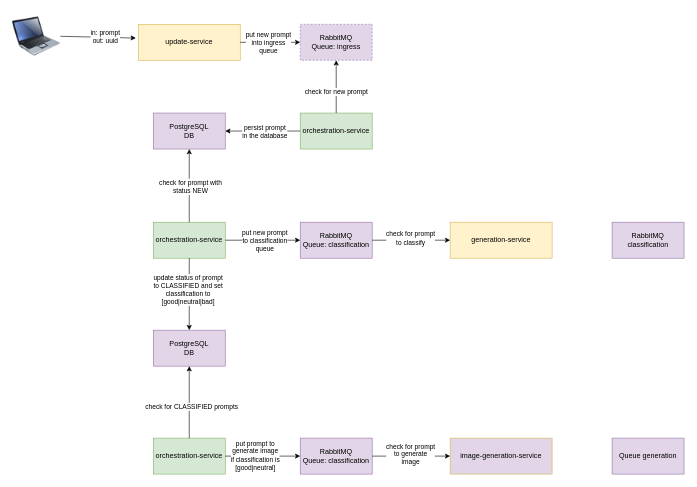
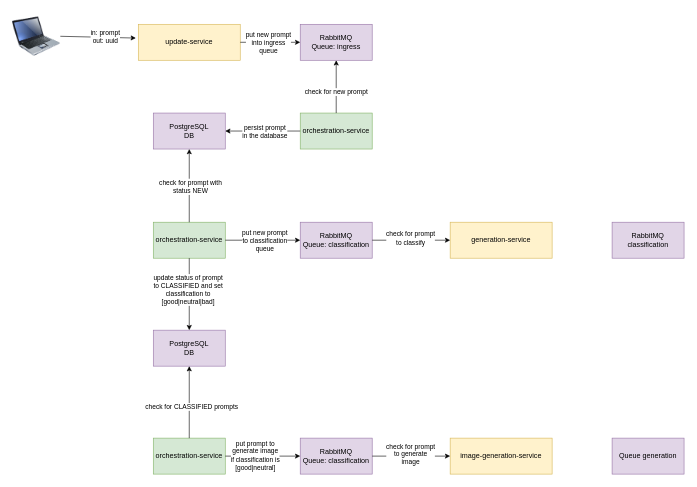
  <mxCell id="0" />
  <mxCell id="1" parent="0" />
  <mxCell id="2" value="" style="image;html=1;image=img/lib/clip_art/computers/Laptop_128x128.png" vertex="1" parent="1"><mxGeometry x="20" y="20" width="80" height="80" as="geometry" /></mxCell>
  <mxCell id="3" value="PostgreSQL&lt;br&gt;DB" style="rounded=0;whiteSpace=wrap;html=1;fillColor=#e1d5e7;strokeColor=#9673a6;" vertex="1" parent="1"><mxGeometry x="255" y="188" width="120" height="60" as="geometry" /></mxCell>
  <mxCell id="4" value="orchestration-service" style="rounded=0;whiteSpace=wrap;html=1;fillColor=#d5e8d4;strokeColor=#82b366;" vertex="1" parent="1"><mxGeometry x="500" y="188" width="120" height="60" as="geometry" /></mxCell>
- <mxCell id="5" value="RabbitMQ&lt;br&gt;Queue: ingress" style="rounded=0;whiteSpace=wrap;html=1;fillColor=#e1d5e7;strokeColor=#9673a6;dashed=1;" vertex="1" parent="1"><mxGeometry x="500" y="40" width="120" height="60" as="geometry" /></mxCell>
+ <mxCell id="5" value="RabbitMQ&lt;br&gt;Queue: ingress" style="rounded=0;whiteSpace=wrap;html=1;fillColor=#e1d5e7;strokeColor=#9673a6;" vertex="1" parent="1"><mxGeometry x="500" y="40" width="120" height="60" as="geometry" /></mxCell>
  <mxCell id="6" value="" style="endArrow=classic;html=1;rounded=0;exitX=1;exitY=0.5;exitDx=0;exitDy=0;entryX=-0.024;entryY=0.383;entryDx=0;entryDy=0;entryPerimeter=0;" edge="1" parent="1" source="2" target="10"><mxGeometry width="50" height="50" relative="1" as="geometry"><mxPoint x="230" y="300" as="sourcePoint" /><mxPoint x="430" y="280" as="targetPoint" /></mxGeometry></mxCell>
  <mxCell id="7" value="in: prompt&lt;br&gt;out: uuid" style="edgeLabel;html=1;align=center;verticalAlign=middle;resizable=0;points=[];" vertex="1" connectable="0" parent="6"><mxGeometry x="0.174" y="1" relative="1" as="geometry"><mxPoint as="offset" /></mxGeometry></mxCell>
  <mxCell id="8" value="generation-service" style="rounded=0;whiteSpace=wrap;html=1;fillColor=#fff2cc;strokeColor=#d6b656;" vertex="1" parent="1"><mxGeometry x="750" y="370" width="170" height="60" as="geometry" /></mxCell>
- <mxCell id="9" value="image-generation-service" style="rounded=0;whiteSpace=wrap;html=1;fillColor=#e1d5e7;strokeColor=#d6b656;" vertex="1" parent="1"><mxGeometry x="750" y="730" width="170" height="60" as="geometry" /></mxCell>
+ <mxCell id="9" value="image-generation-service" style="rounded=0;whiteSpace=wrap;html=1;fillColor=#fff2cc;strokeColor=#d6b656;" vertex="1" parent="1"><mxGeometry x="750" y="730" width="170" height="60" as="geometry" /></mxCell>
  <mxCell id="10" value="update-service" style="rounded=0;whiteSpace=wrap;html=1;fillColor=#fff2cc;strokeColor=#d6b656;" vertex="1" parent="1"><mxGeometry x="230" y="40" width="170" height="60" as="geometry" /></mxCell>
  <mxCell id="11" value="" style="endArrow=classic;html=1;rounded=0;exitX=1;exitY=0.5;exitDx=0;exitDy=0;entryX=0;entryY=0.5;entryDx=0;entryDy=0;" edge="1" parent="1" source="10" target="5"><mxGeometry width="50" height="50" relative="1" as="geometry"><mxPoint x="380" y="330" as="sourcePoint" /><mxPoint x="430" y="280" as="targetPoint" /></mxGeometry></mxCell>
  <mxCell id="12" value="put new prompt&lt;br&gt;into ingress&lt;br&gt;queue" style="edgeLabel;html=1;align=center;verticalAlign=middle;resizable=0;points=[];" vertex="1" connectable="0" parent="11"><mxGeometry x="-0.08" relative="1" as="geometry"><mxPoint as="offset" /></mxGeometry></mxCell>
  <mxCell id="13" value="" style="endArrow=classic;html=1;rounded=0;exitX=0.5;exitY=0;exitDx=0;exitDy=0;entryX=0.5;entryY=1;entryDx=0;entryDy=0;" edge="1" parent="1" source="4" target="5"><mxGeometry width="50" height="50" relative="1" as="geometry"><mxPoint x="380" y="330" as="sourcePoint" /><mxPoint x="430" y="280" as="targetPoint" /></mxGeometry></mxCell>
  <mxCell id="14" value="check for new prompt" style="edgeLabel;html=1;align=center;verticalAlign=middle;resizable=0;points=[];" vertex="1" connectable="0" parent="13"><mxGeometry x="-0.171" y="1" relative="1" as="geometry"><mxPoint as="offset" /></mxGeometry></mxCell>
  <mxCell id="15" value="" style="endArrow=classic;html=1;rounded=0;exitX=0;exitY=0.5;exitDx=0;exitDy=0;entryX=1;entryY=0.5;entryDx=0;entryDy=0;" edge="1" parent="1" source="4" target="3"><mxGeometry width="50" height="50" relative="1" as="geometry"><mxPoint x="380" y="278" as="sourcePoint" /><mxPoint x="430" y="228" as="targetPoint" /></mxGeometry></mxCell>
  <mxCell id="16" value="persist prompt&lt;br&gt;in the database" style="edgeLabel;html=1;align=center;verticalAlign=middle;resizable=0;points=[];" vertex="1" connectable="0" parent="15"><mxGeometry x="0.232" y="-3" relative="1" as="geometry"><mxPoint x="17" y="3" as="offset" /></mxGeometry></mxCell>
  <mxCell id="17" value="orchestration-service" style="rounded=0;whiteSpace=wrap;html=1;fillColor=#d5e8d4;strokeColor=#82b366;" vertex="1" parent="1"><mxGeometry x="255" y="370" width="120" height="60" as="geometry" /></mxCell>
  <mxCell id="18" value="" style="endArrow=classic;html=1;rounded=0;entryX=0.5;entryY=1;entryDx=0;entryDy=0;exitX=0.5;exitY=0;exitDx=0;exitDy=0;" edge="1" parent="1" source="17" target="3"><mxGeometry width="50" height="50" relative="1" as="geometry"><mxPoint x="315" y="360" as="sourcePoint" /><mxPoint x="430" y="280" as="targetPoint" /></mxGeometry></mxCell>
  <mxCell id="19" value="check for prompt with&lt;br&gt;status NEW" style="edgeLabel;html=1;align=center;verticalAlign=middle;resizable=0;points=[];" vertex="1" connectable="0" parent="18"><mxGeometry x="-0.024" y="-1" relative="1" as="geometry"><mxPoint as="offset" /></mxGeometry></mxCell>
  <mxCell id="20" value="RabbitMQ&lt;br&gt;Queue: classification" style="rounded=0;whiteSpace=wrap;html=1;fillColor=#e1d5e7;strokeColor=#9673a6;" vertex="1" parent="1"><mxGeometry x="500" y="370" width="120" height="60" as="geometry" /></mxCell>
  <mxCell id="21" value="" style="endArrow=classic;html=1;rounded=0;exitX=1;exitY=0.5;exitDx=0;exitDy=0;entryX=0;entryY=0.5;entryDx=0;entryDy=0;" edge="1" parent="1" source="17" target="20"><mxGeometry width="50" height="50" relative="1" as="geometry"><mxPoint x="380" y="330" as="sourcePoint" /><mxPoint x="430" y="280" as="targetPoint" /></mxGeometry></mxCell>
  <mxCell id="22" value="put new prompt&lt;br&gt;to classification&lt;br&gt;queue" style="edgeLabel;html=1;align=center;verticalAlign=middle;resizable=0;points=[];" vertex="1" connectable="0" parent="21"><mxGeometry x="-0.296" y="-2" relative="1" as="geometry"><mxPoint x="21" y="-2" as="offset" /></mxGeometry></mxCell>
  <mxCell id="23" value="" style="endArrow=classic;html=1;rounded=0;exitX=1;exitY=0.5;exitDx=0;exitDy=0;entryX=0;entryY=0.5;entryDx=0;entryDy=0;" edge="1" parent="1" source="20" target="8"><mxGeometry width="50" height="50" relative="1" as="geometry"><mxPoint x="385" y="410" as="sourcePoint" /><mxPoint x="510" y="410" as="targetPoint" /></mxGeometry></mxCell>
  <mxCell id="24" value="check for prompt&lt;br&gt;to classify" style="edgeLabel;html=1;align=center;verticalAlign=middle;resizable=0;points=[];" vertex="1" connectable="0" parent="23"><mxGeometry x="-0.031" y="4" relative="1" as="geometry"><mxPoint as="offset" /></mxGeometry></mxCell>
  <mxCell id="25" value="RabbitMQ classification" style="rounded=0;whiteSpace=wrap;html=1;fillColor=#e1d5e7;strokeColor=#9673a6;" vertex="1" parent="1"><mxGeometry x="1020" y="370" width="120" height="60" as="geometry" /></mxCell>
  <mxCell id="26" value="PostgreSQL&lt;br&gt;DB" style="rounded=0;whiteSpace=wrap;html=1;fillColor=#e1d5e7;strokeColor=#9673a6;" vertex="1" parent="1"><mxGeometry x="255" y="550" width="120" height="60" as="geometry" /></mxCell>
  <mxCell id="27" value="" style="endArrow=classic;html=1;rounded=0;entryX=0.5;entryY=0;entryDx=0;entryDy=0;exitX=0.5;exitY=1;exitDx=0;exitDy=0;" edge="1" parent="1" source="17" target="26"><mxGeometry width="50" height="50" relative="1" as="geometry"><mxPoint x="360" y="480" as="sourcePoint" /><mxPoint x="670" y="290" as="targetPoint" /></mxGeometry></mxCell>
  <mxCell id="28" value="update status of prompt&lt;br&gt;to CLASSIFIED and set&lt;br&gt;classification to&lt;br&gt;[good|neutral|bad]" style="edgeLabel;html=1;align=center;verticalAlign=middle;resizable=0;points=[];" vertex="1" connectable="0" parent="27"><mxGeometry x="-0.133" y="-3" relative="1" as="geometry"><mxPoint as="offset" /></mxGeometry></mxCell>
  <mxCell id="29" value="orchestration-service" style="rounded=0;whiteSpace=wrap;html=1;fillColor=#d5e8d4;strokeColor=#82b366;" vertex="1" parent="1"><mxGeometry x="255" y="730" width="120" height="60" as="geometry" /></mxCell>
  <mxCell id="30" value="" style="endArrow=classic;html=1;rounded=0;entryX=0.5;entryY=1;entryDx=0;entryDy=0;exitX=0.5;exitY=0;exitDx=0;exitDy=0;" edge="1" parent="1" source="29" target="26"><mxGeometry width="50" height="50" relative="1" as="geometry"><mxPoint x="315" y="720" as="sourcePoint" /><mxPoint x="650" y="480" as="targetPoint" /></mxGeometry></mxCell>
  <mxCell id="31" value="check for CLASSIFIED prompts" style="edgeLabel;html=1;align=center;verticalAlign=middle;resizable=0;points=[];" vertex="1" connectable="0" parent="30"><mxGeometry x="-0.117" y="-3" relative="1" as="geometry"><mxPoint as="offset" /></mxGeometry></mxCell>
  <mxCell id="32" value="RabbitMQ&lt;br&gt;Queue: classification" style="rounded=0;whiteSpace=wrap;html=1;fillColor=#e1d5e7;strokeColor=#9673a6;" vertex="1" parent="1"><mxGeometry x="500" y="730" width="120" height="60" as="geometry" /></mxCell>
  <mxCell id="33" value="" style="endArrow=classic;html=1;rounded=0;exitX=1;exitY=0.5;exitDx=0;exitDy=0;" edge="1" parent="1" source="32"><mxGeometry width="50" height="50" relative="1" as="geometry"><mxPoint x="385" y="770" as="sourcePoint" /><mxPoint x="750" y="760" as="targetPoint" /></mxGeometry></mxCell>
  <mxCell id="34" value="check for prompt&lt;br&gt;to generate&lt;br&gt;image" style="edgeLabel;html=1;align=center;verticalAlign=middle;resizable=0;points=[];" vertex="1" connectable="0" parent="33"><mxGeometry x="-0.031" y="4" relative="1" as="geometry"><mxPoint as="offset" /></mxGeometry></mxCell>
  <mxCell id="35" value="" style="endArrow=classic;html=1;rounded=0;exitX=1;exitY=0.5;exitDx=0;exitDy=0;entryX=0;entryY=0.5;entryDx=0;entryDy=0;" edge="1" parent="1" source="29" target="32"><mxGeometry width="50" height="50" relative="1" as="geometry"><mxPoint x="600" y="630" as="sourcePoint" /><mxPoint x="650" y="580" as="targetPoint" /></mxGeometry></mxCell>
  <mxCell id="36" value="put prompt to&lt;br&gt;generate image&lt;br&gt;if classification is&lt;br&gt;[good|neutral]" style="edgeLabel;html=1;align=center;verticalAlign=middle;resizable=0;points=[];" vertex="1" connectable="0" parent="35"><mxGeometry x="-0.216" y="2" relative="1" as="geometry"><mxPoint as="offset" /></mxGeometry></mxCell>
  <mxCell id="37" value="Queue generation" style="rounded=0;whiteSpace=wrap;html=1;fillColor=#e1d5e7;strokeColor=#9673a6;" vertex="1" parent="1"><mxGeometry x="1020" y="730" width="120" height="60" as="geometry" /></mxCell>
